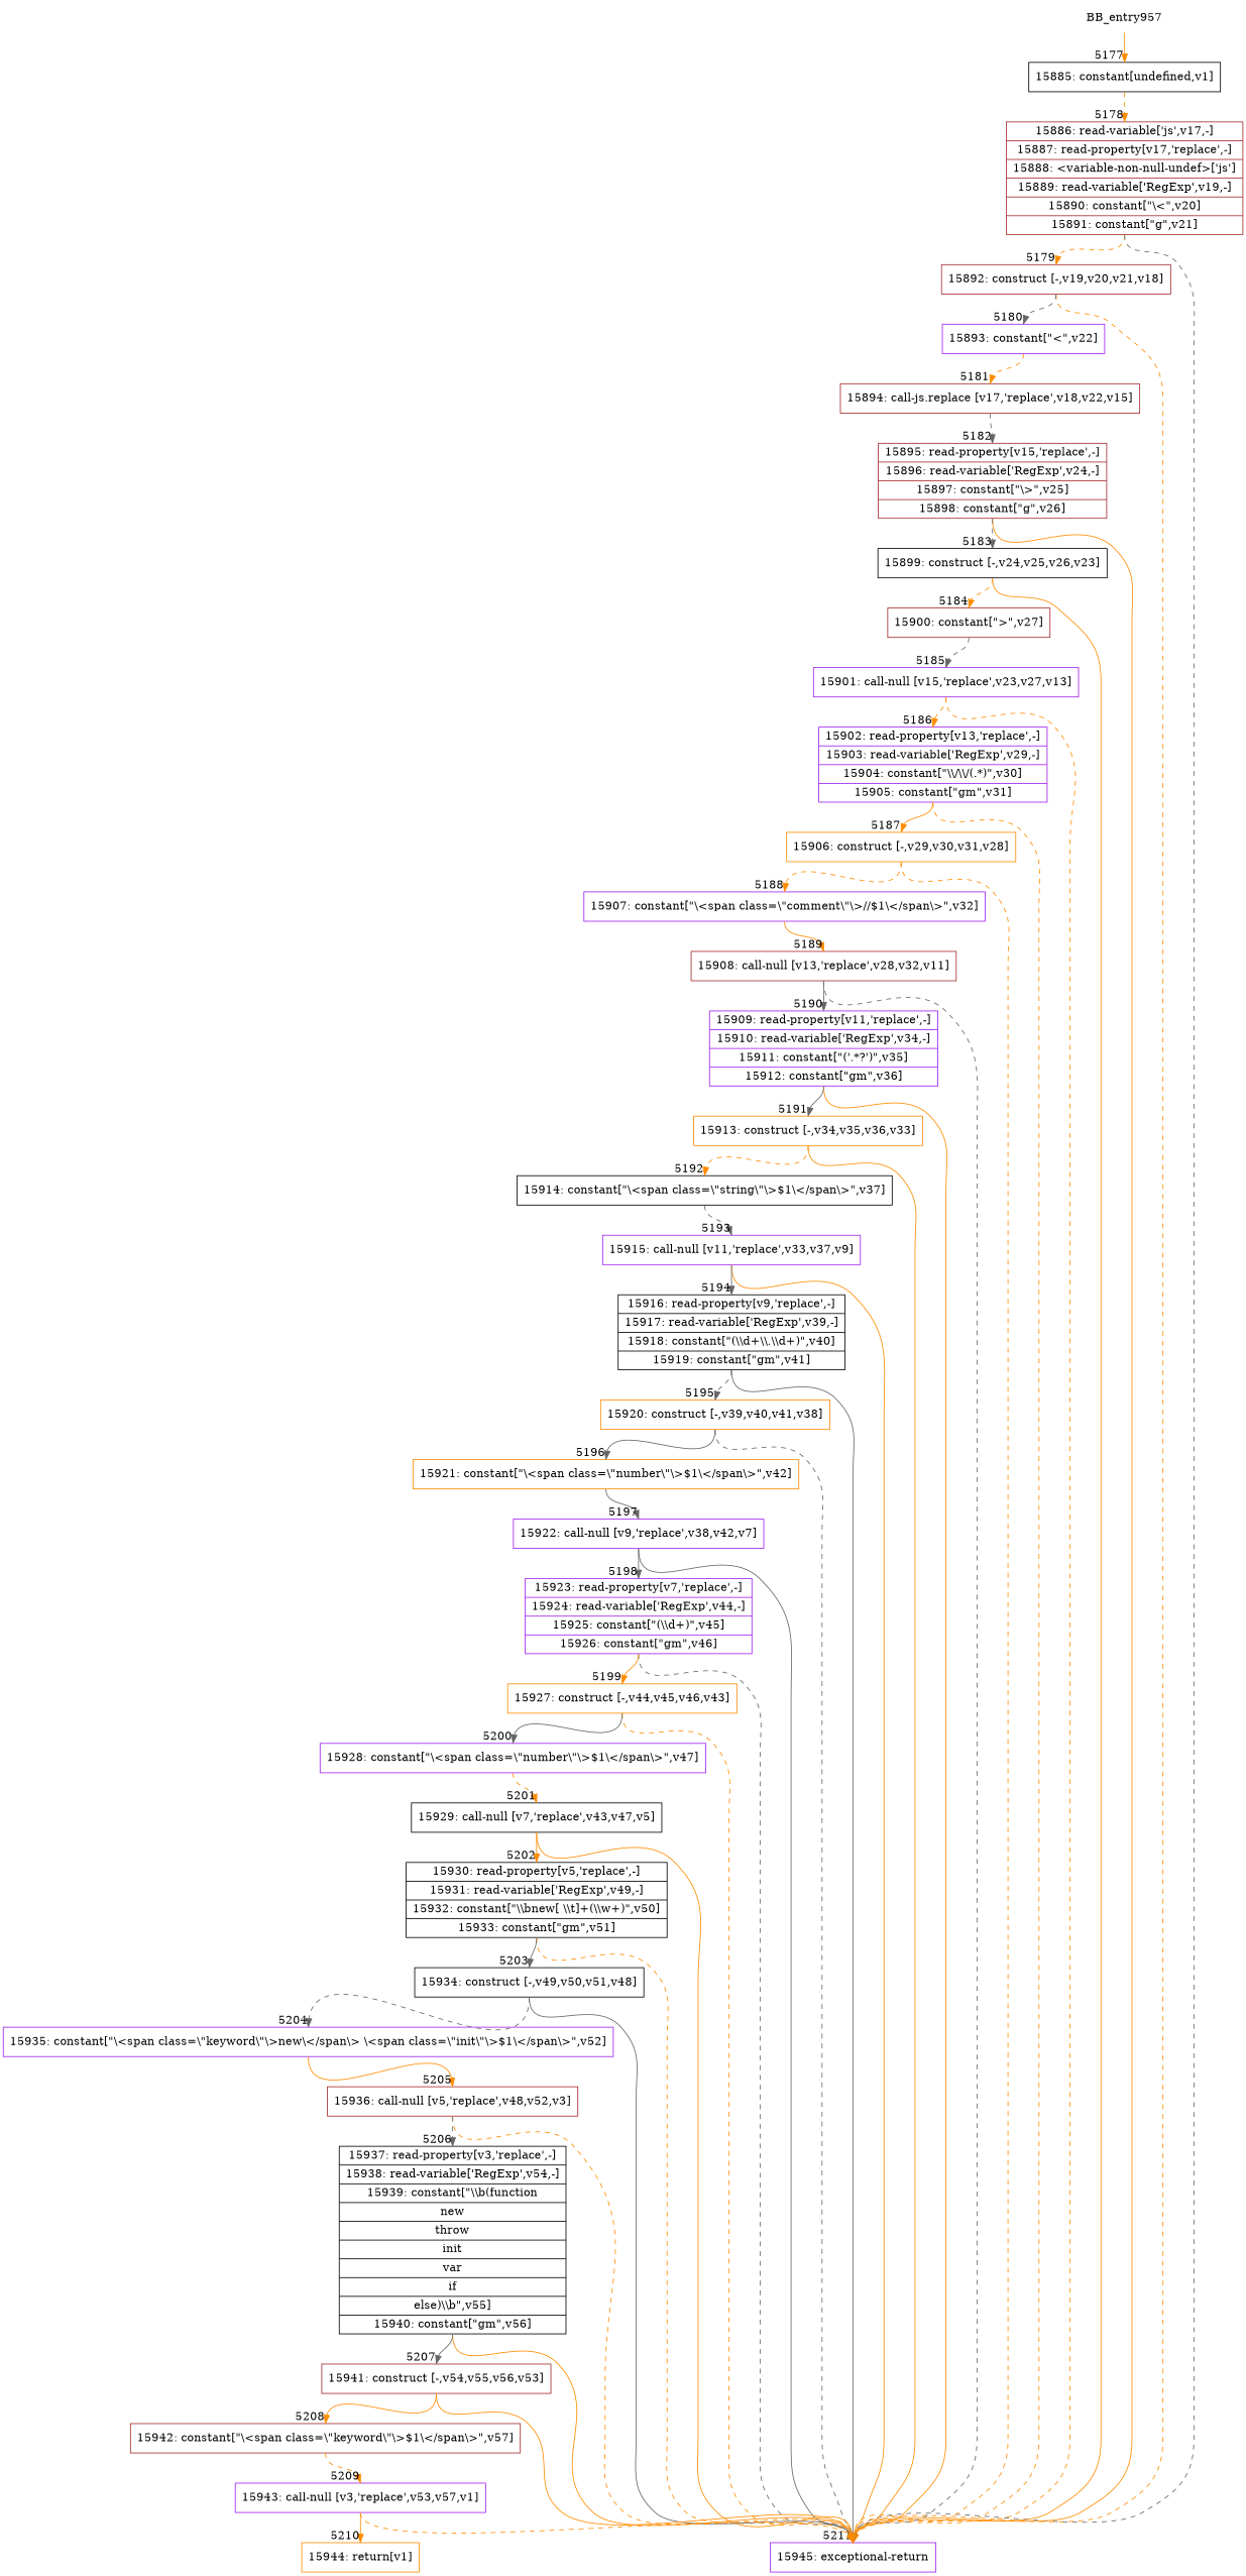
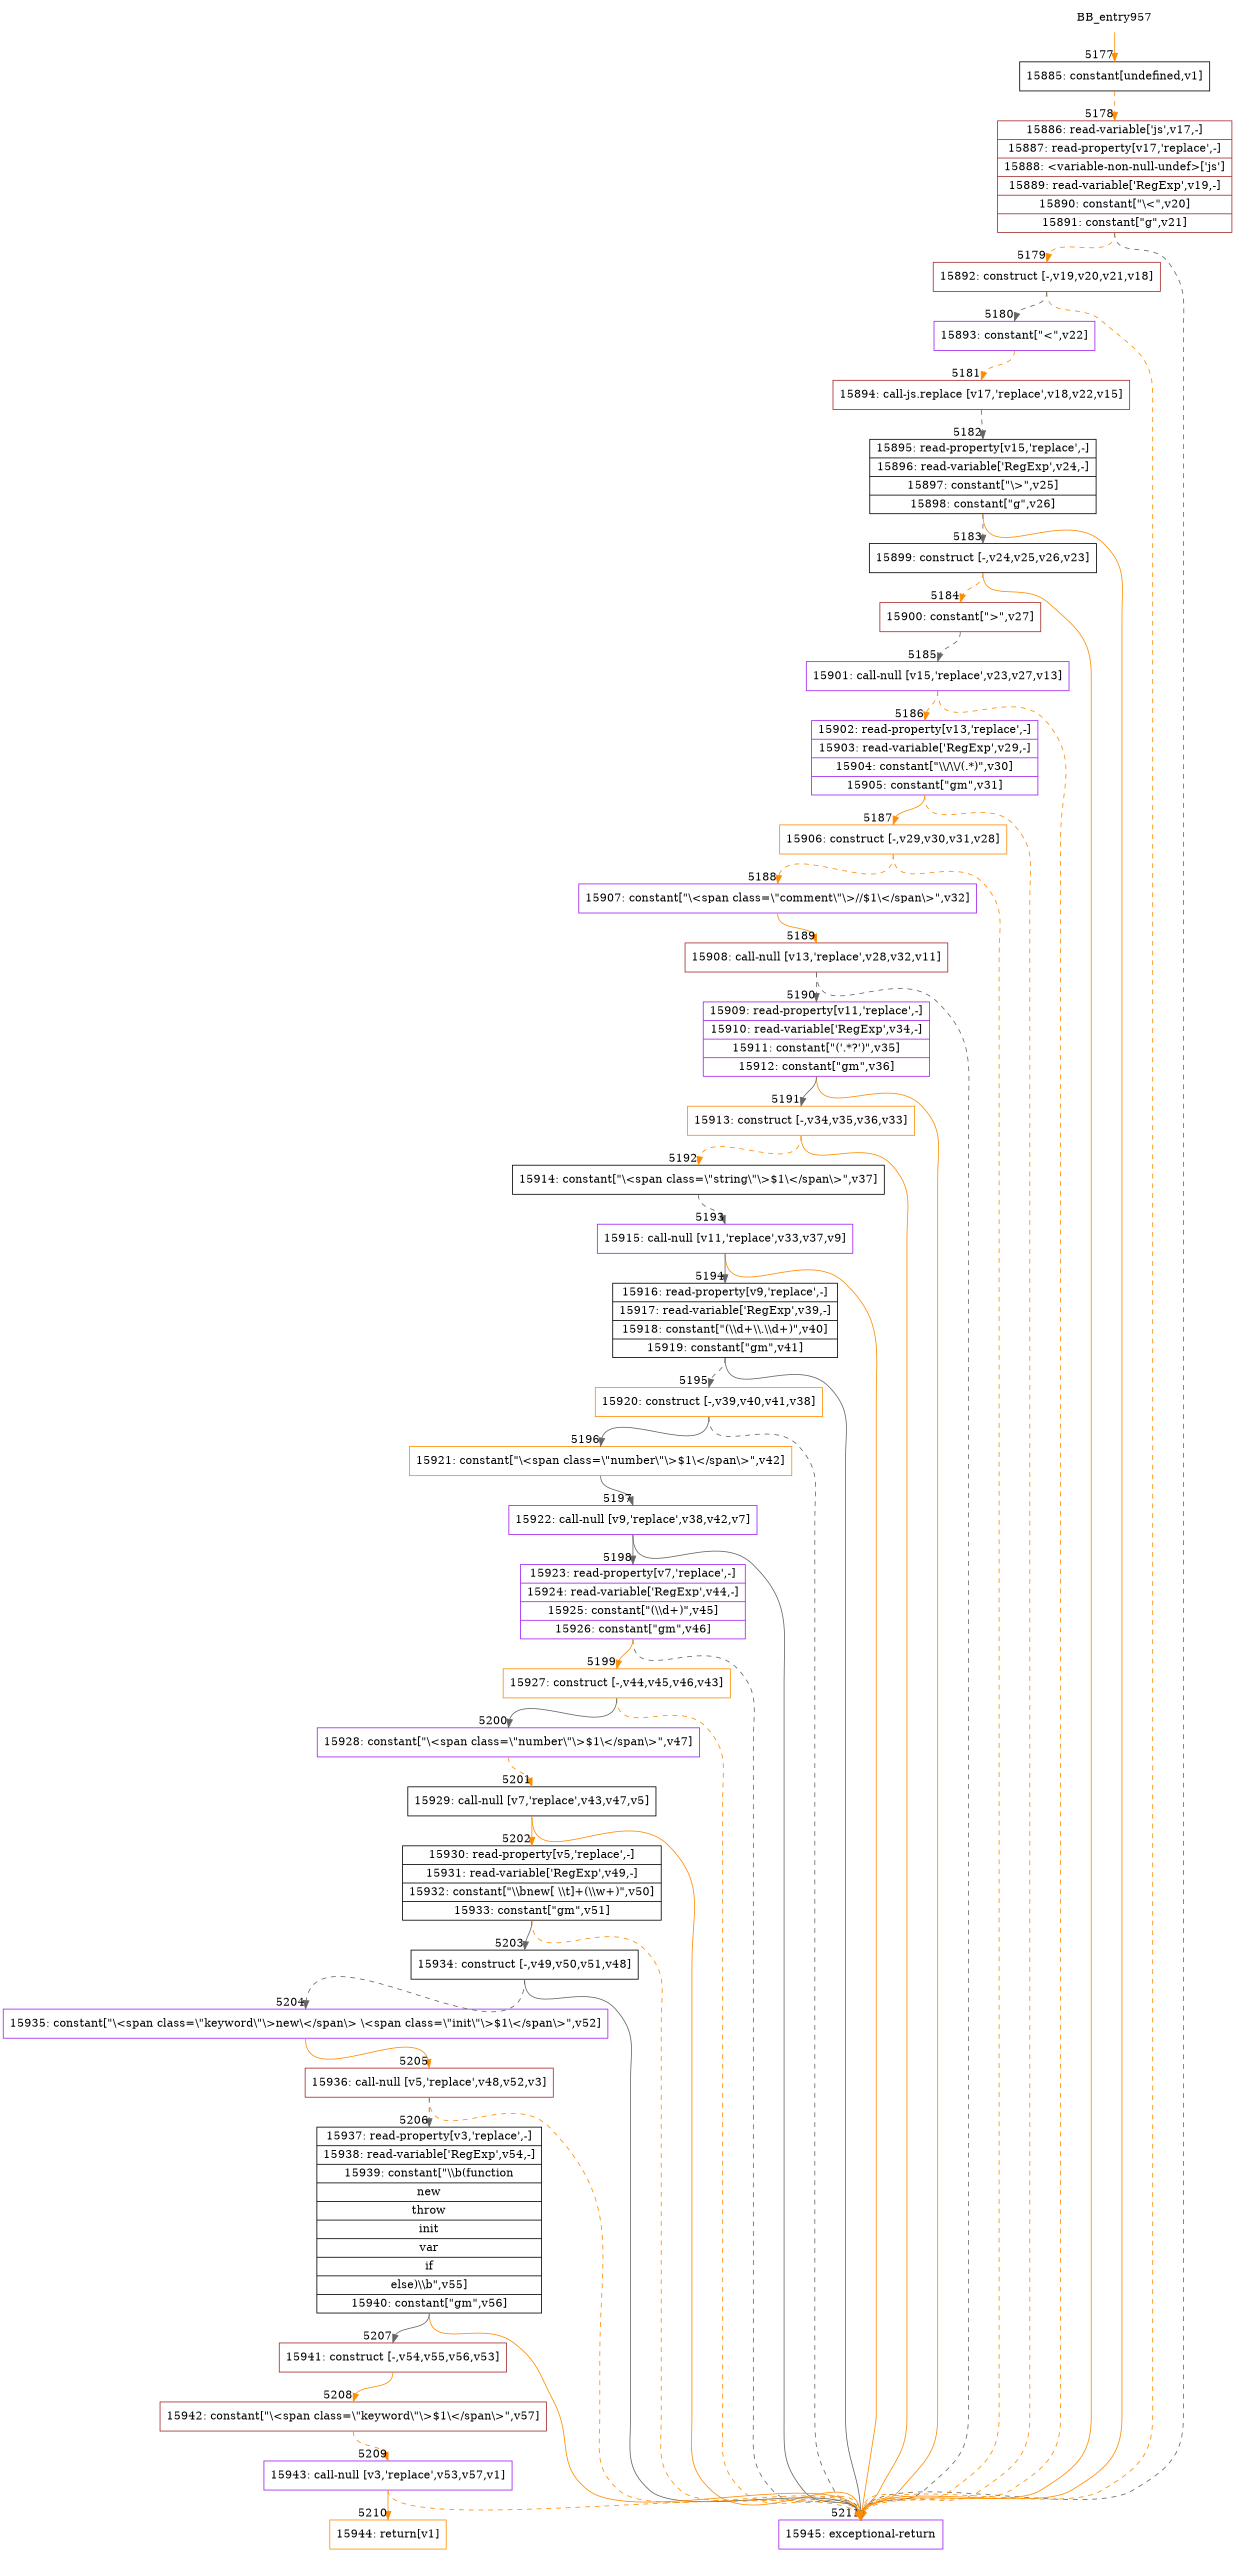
  digraph {
    rankdir=TD
    node [color=purple shape=record]
    edge [color=darkorange headport=n style=dashed tailport=s]
    n1 [label=BB_entry957 shape=none]
    n2 [color=black label="{15885: constant[undefined,v1]}"]
    n3 [color=brown label="{15886: read-variable['js',v17,-]|15887: read-property[v17,'replace',-]|15888: \<variable-non-null-undef\>['js']|15889: read-variable['RegExp',v19,-]|15890: constant[\"\\\<\",v20]|15891: constant[\"g\",v21]}"]
    n4 [color=brown label="{15892: construct [-,v19,v20,v21,v18]}"]
    n5 [label="{15945: exceptional-return}"]
    n6 [label="{15893: constant[\"&lt;\",v22]}"]
    n7 [color=brown label="{15894: call-js.replace [v17,'replace',v18,v22,v15]}"]
-   n8 [color=brown label="{15895: read-property[v15,'replace',-]|15896: read-variable['RegExp',v24,-]|15897: constant[\"\\\>\",v25]|15898: constant[\"g\",v26]}"]
+   n8 [color=black label="{15895: read-property[v15,'replace',-]|15896: read-variable['RegExp',v24,-]|15897: constant[\"\\\>\",v25]|15898: constant[\"g\",v26]}"]
    n9 [color=black label="{15899: construct [-,v24,v25,v26,v23]}"]
    n10 [color=brown label="{15900: constant[\"&gt;\",v27]}"]
    n11 [label="{15901: call-null [v15,'replace',v23,v27,v13]}"]
    n12 [label="{15902: read-property[v13,'replace',-]|15903: read-variable['RegExp',v29,-]|15904: constant[\"\\\\/\\\\/(.*)\",v30]|15905: constant[\"gm\",v31]}"]
    n13 [color=darkorange label="{15906: construct [-,v29,v30,v31,v28]}"]
    n14 [label="{15907: constant[\"\\\<span class=\\\"comment\\\"\\\>//$1\\\</span\\\>\",v32]}"]
    n15 [color=brown label="{15908: call-null [v13,'replace',v28,v32,v11]}"]
    n16 [label="{15909: read-property[v11,'replace',-]|15910: read-variable['RegExp',v34,-]|15911: constant[\"('.*?')\",v35]|15912: constant[\"gm\",v36]}"]
    n17 [color=darkorange label="{15913: construct [-,v34,v35,v36,v33]}"]
    n18 [color=black label="{15914: constant[\"\\\<span class=\\\"string\\\"\\\>$1\\\</span\\\>\",v37]}"]
    n19 [label="{15915: call-null [v11,'replace',v33,v37,v9]}"]
    n20 [color=black label="{15916: read-property[v9,'replace',-]|15917: read-variable['RegExp',v39,-]|15918: constant[\"(\\\\d+\\\\.\\\\d+)\",v40]|15919: constant[\"gm\",v41]}"]
    n21 [color=darkorange label="{15920: construct [-,v39,v40,v41,v38]}"]
    n22 [color=darkorange label="{15921: constant[\"\\\<span class=\\\"number\\\"\\\>$1\\\</span\\\>\",v42]}"]
    n23 [label="{15922: call-null [v9,'replace',v38,v42,v7]}"]
    n24 [label="{15923: read-property[v7,'replace',-]|15924: read-variable['RegExp',v44,-]|15925: constant[\"(\\\\d+)\",v45]|15926: constant[\"gm\",v46]}"]
    n25 [color=darkorange label="{15927: construct [-,v44,v45,v46,v43]}"]
    n26 [label="{15928: constant[\"\\\<span class=\\\"number\\\"\\\>$1\\\</span\\\>\",v47]}"]
    n27 [color=black label="{15929: call-null [v7,'replace',v43,v47,v5]}"]
    n28 [color=black label="{15930: read-property[v5,'replace',-]|15931: read-variable['RegExp',v49,-]|15932: constant[\"\\\\bnew[ \\\\t]+(\\\\w+)\",v50]|15933: constant[\"gm\",v51]}"]
    n29 [color=black label="{15934: construct [-,v49,v50,v51,v48]}"]
    n30 [label="{15935: constant[\"\\\<span class=\\\"keyword\\\"\\\>new\\\</span\\\> \\\<span class=\\\"init\\\"\\\>$1\\\</span\\\>\",v52]}"]
    n31 [color=brown label="{15936: call-null [v5,'replace',v48,v52,v3]}"]
    n32 [color=black label="{15937: read-property[v3,'replace',-]|15938: read-variable['RegExp',v54,-]|15939: constant[\"\\\\b(function|new|throw|init|var|if|else)\\\\b\",v55]|15940: constant[\"gm\",v56]}"]
    n33 [color=brown label="{15941: construct [-,v54,v55,v56,v53]}"]
    n34 [color=brown label="{15942: constant[\"\\\<span class=\\\"keyword\\\"\\\>$1\\\</span\\\>\",v57]}"]
    n35 [label="{15943: call-null [v3,'replace',v53,v57,v1]}"]
    n36 [color=darkorange label="{15944: return[v1]}"]
    n1 -> n2 [headlabel="    5177" style=solid]
    n2 -> n3 [headlabel="      5178"]
    n3 -> n4 [headlabel="      5179"]
    n3 -> n5 [color=gray40 headlabel="      5211"]
    n4 -> n5
    n4 -> n6 [color=gray40 headlabel="      5180"]
    n6 -> n7 [headlabel="      5181"]
    n7 -> n8 [color=gray40 headlabel="      5182"]
    n8 -> n5 [style=solid]
    n8 -> n9 [color=gray40 headlabel="      5183"]
    n9 -> n5 [style=solid]
    n9 -> n10 [headlabel="      5184"]
    n10 -> n11 [color=gray40 headlabel="      5185"]
    n11 -> n5
    n11 -> n12 [headlabel="      5186"]
    n12 -> n5
    n12 -> n13 [headlabel="      5187" style=solid]
    n13 -> n5
    n13 -> n14 [headlabel="      5188"]
    n14 -> n15 [headlabel="      5189" style=solid]
    n15 -> n5 [color=gray40]
-   n15 -> n16 [color=gray40 headlabel="      5190" style=solid]
+   n15 -> n16 [color=gray40 headlabel="      5190"]
    n16 -> n5 [style=solid]
    n16 -> n17 [color=gray40 headlabel="      5191" style=solid]
    n17 -> n5 [style=solid]
    n17 -> n18 [headlabel="      5192"]
    n18 -> n19 [color=gray40 headlabel="      5193"]
    n19 -> n5 [style=solid]
    n19 -> n20 [color=gray40 headlabel="      5194" style=solid]
    n20 -> n5 [color=gray40 style=solid]
    n20 -> n21 [color=gray40 headlabel="      5195"]
    n21 -> n5 [color=gray40]
    n21 -> n22 [color=gray40 headlabel="      5196" style=solid]
    n22 -> n23 [color=gray40 headlabel="      5197" style=solid]
    n23 -> n5 [color=gray40 style=solid]
    n23 -> n24 [color=gray40 headlabel="      5198" style=solid]
    n24 -> n5 [color=gray40]
    n24 -> n25 [headlabel="      5199" style=solid]
    n25 -> n5
    n25 -> n26 [color=gray40 headlabel="      5200" style=solid]
    n26 -> n27 [headlabel="      5201"]
    n27 -> n5 [style=solid]
    n27 -> n28 [headlabel="      5202" style=solid]
    n28 -> n5
    n28 -> n29 [color=gray40 headlabel="      5203" style=solid]
    n29 -> n5 [color=gray40 style=solid]
    n29 -> n30 [color=gray40 headlabel="      5204"]
    n30 -> n31 [headlabel="      5205" style=solid]
    n31 -> n5
    n31 -> n32 [color=gray40 headlabel="      5206"]
    n32 -> n5 [style=solid]
    n32 -> n33 [color=gray40 headlabel="      5207" style=solid]
-   n33 -> n5 [style=solid]
    n33 -> n34 [headlabel="      5208" style=solid]
    n34 -> n35 [headlabel="      5209"]
    n35 -> n5
    n35 -> n36 [headlabel="      5210" style=solid]
  }
